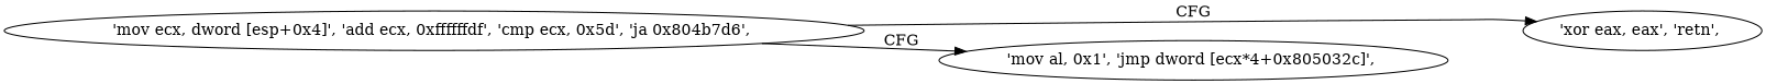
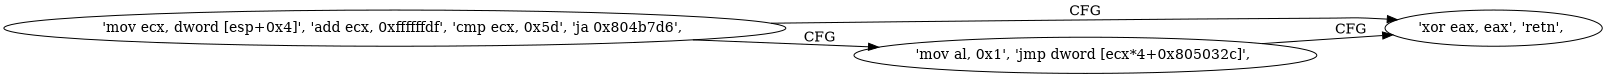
  digraph {
    rankdir=LR
    n1 [label="'mov ecx, dword [esp+0x4]', 'add ecx, 0xffffffdf', 'cmp ecx, 0x5d', 'ja 0x804b7d6', "]
    n2 [label="'xor eax, eax', 'retn', "]
    n3 [label="'mov al, 0x1', 'jmp dword [ecx*4+0x805032c]', "]
    n1 -> n2 [label=CFG]
    n1 -> n3 [label=CFG]
+   n3 -> n2 [label=CFG]
  }
